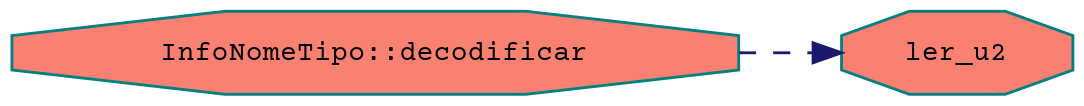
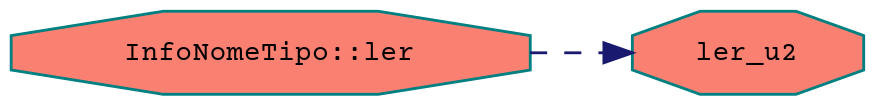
  digraph {
    rankdir=LR
    fontname="Courier Prime"
    node [color=teal fillcolor=salmon fontname="Courier Prime" fontsize=10 shape=octagon style=filled]
-   n1 [fontcolor=black height=0.2 label="InfoNomeTipo::decodificar" width=0.4]
+   n1 [fontcolor=black height=0.2 label="InfoNomeTipo::ler" width=0.4]
    n2 [height=0.2 label=ler_u2 width=0.4]
    n1 -> n2 [color=midnightblue fontname="Courier Prime" fontsize=10 labelfontname=Helvetica labelfontsize=10 style=dashed]
  }
